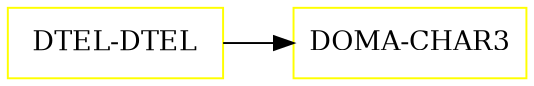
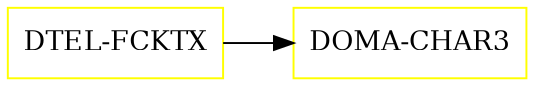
  digraph {
    rankdir=LR
    node [color=yellow shape=box]
-   "DTEL-FCKTX" [label="DTEL-DTEL"]
+   "DTEL-FCKTX"
    "DOMA-CHAR3"
    "DTEL-FCKTX" -> "DOMA-CHAR3"
  }
